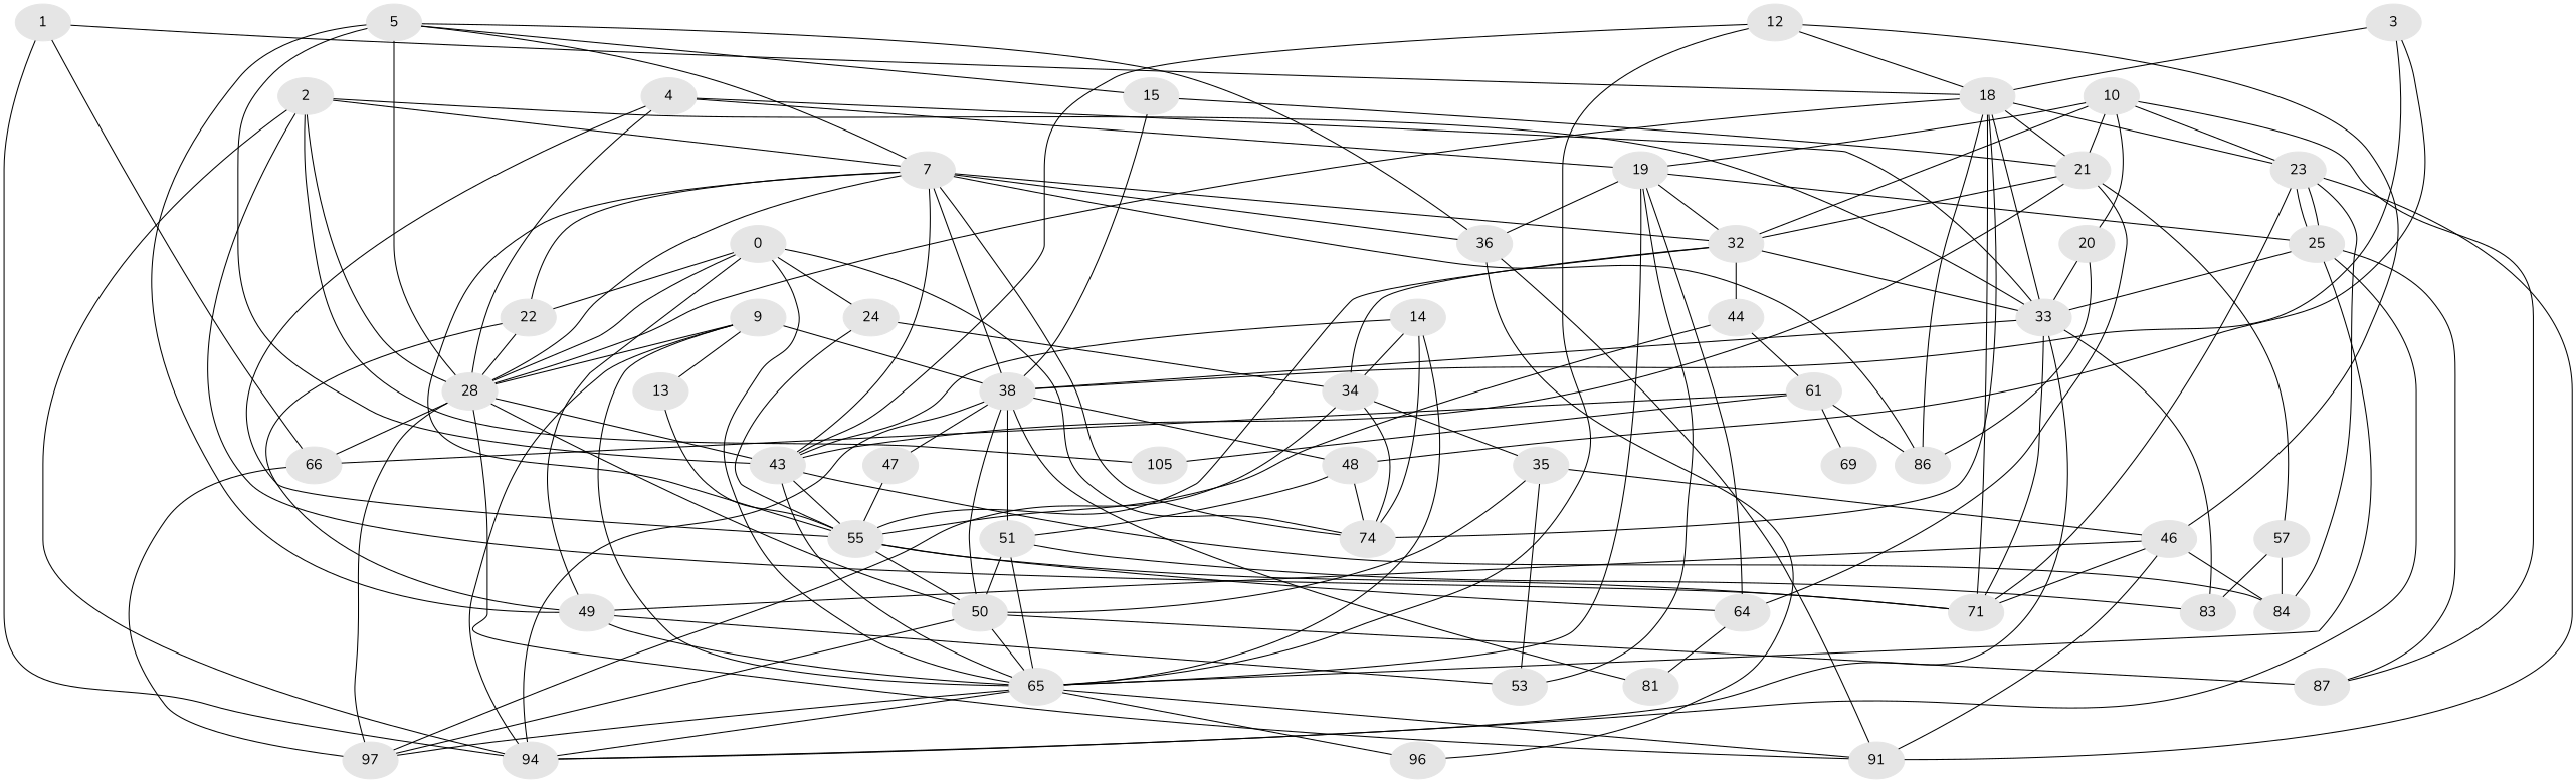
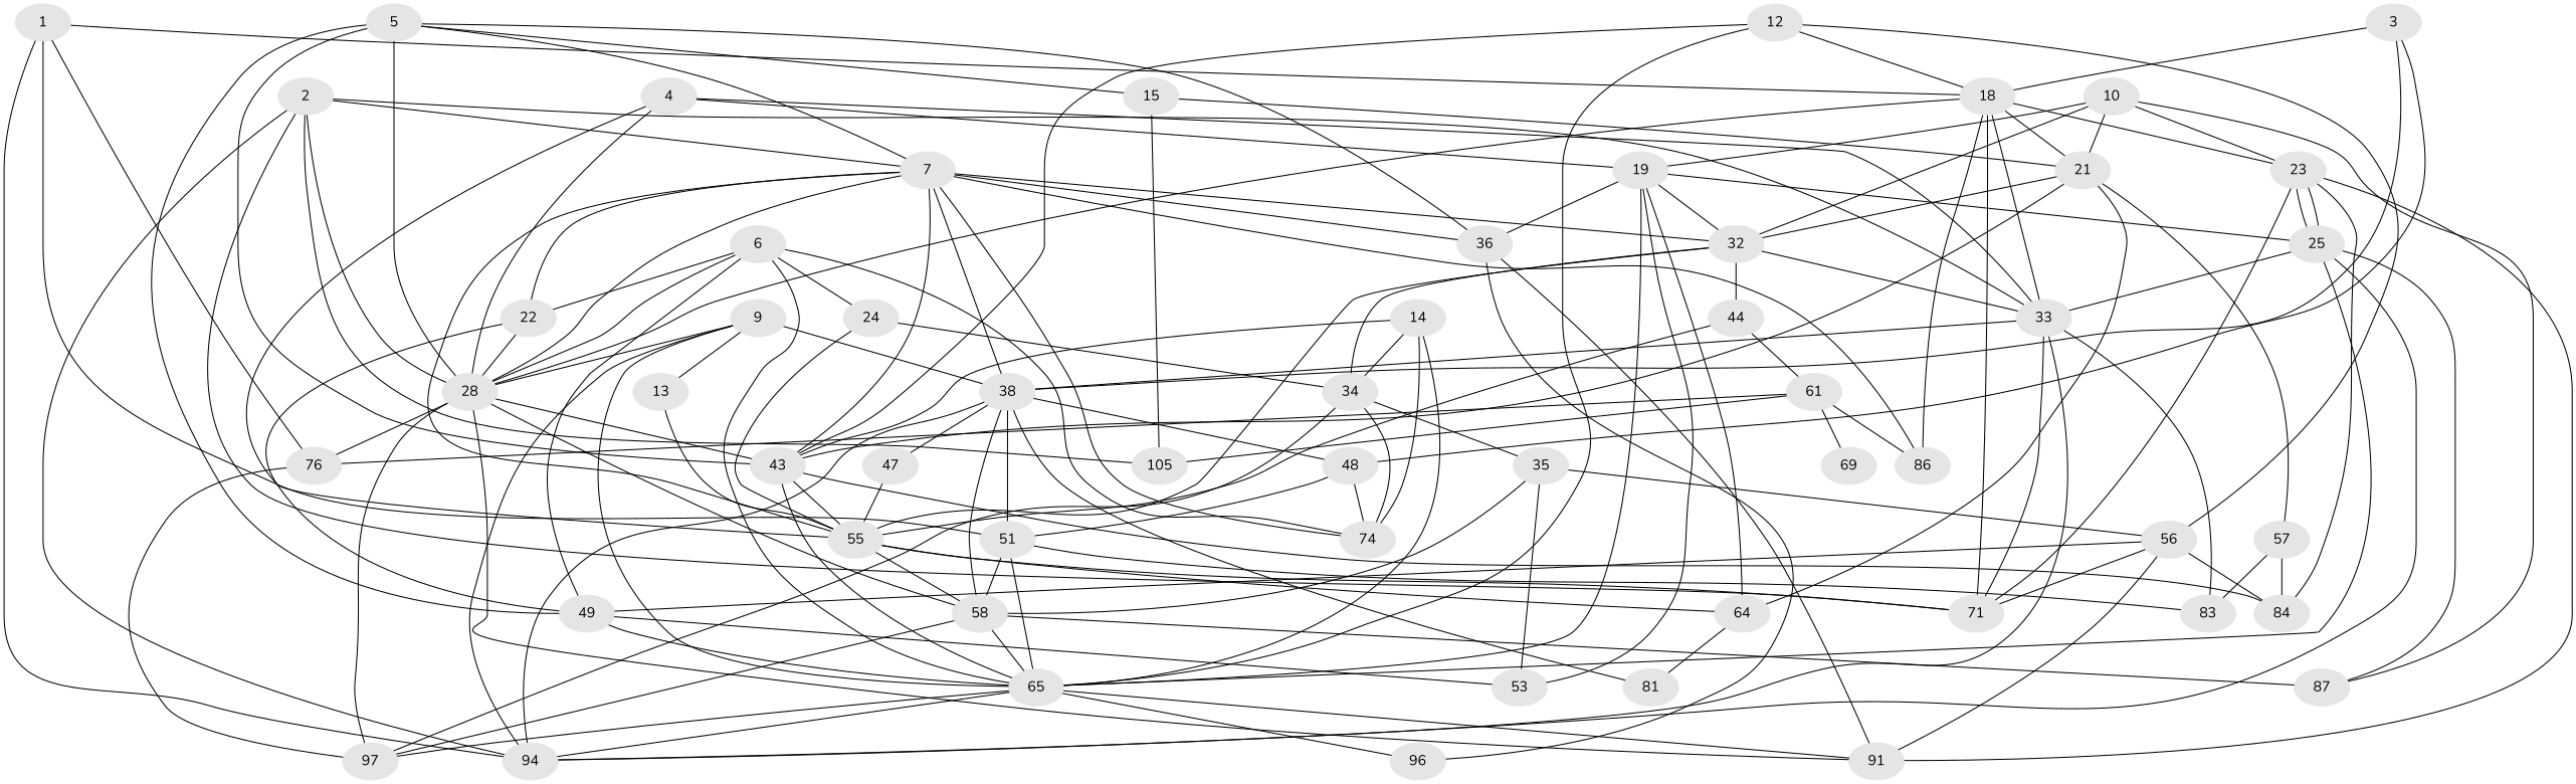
  graph {
    fontname=Nunito
    node [color=gray90 fontname=Nunito style=filled]
    edge [fontname=Nunito]
    1 [super="+8+37"]
    n2 [label=18 super="+30"]
    51 [super="+73"]
-   66
+   66 [label=76]
    94
    28 [super="+50+31"]
    33 [super="+59+80"]
    71 [super="+72"]
    74
    86 [super="+109"]
    21 [super="+92+45"]
    23 [super="+99"]
    65 [super="+85"]
-   58 [super="+77+111" label=50]
+   58 [super="+77+111"]
    83
    97 [super="+102"]
    2 [super="+27"]
    7 [super="+54"]
    105
    38 [super="+60+108"]
    55 [super="+76+88"]
    43 [super="+106+112+93"]
    n23 [label=36 super="+95"]
    22 [super="+39"]
    32 [super="+41"]
    91
    3
    48
    47
    81
    19 [super="+52+67+75"]
    25 [super="+29"]
    53
    64 [super="+101"]
    4
    5 [super="+62"]
    15 [super="+26"]
    49
    84
    96
-   6 [super="+18" label=0]
+   6 [super="+18"]
    24
    34 [super="+36"]
    44
    9 [super="+107"]
    13
    10 [super="+11"]
-   20
    87 [super="+113"]
    57
    12
-   46 [super="+68"]
+   46 [super="+68" label=56]
    14 [super="+17"]
    35
    61
    69
    1 -- n2
+   1 -- 51 [weight=2]
    1 -- 66
    1 -- 94
    n2 -- 28
    n2 -- 33 [weight=2]
    n2 -- 71
-   n2 -- 74
    n2 -- 86
    n2 -- 21
    n2 -- 23
    51 -- 65
    51 -- 58
    51 -- 83
    66 -- 97
    28 -- 66
    28 -- 58
    28 -- 97
    28 -- 43 [weight=2]
    28 -- 91
    33 -- 94
    33 -- 71
    33 -- 83
    33 -- 38
    21 -- 43
    21 -- 32 [weight=2]
    21 -- 64
    21 -- 57
    23 -- 71
    23 -- 91
    23 -- 25
    23 -- 25
    23 -- 84
    65 -- 94
    65 -- 97
    65 -- 91
    65 -- 96
    58 -- 65
    58 -- 97
    58 -- 87 [weight=2]
    2 -- 94
    2 -- 28
    2 -- 33
    2 -- 71
    2 -- 7
    2 -- 105
    7 -- 28
    7 -- 74
    7 -- 86
    7 -- 38
    7 -- 55
    7 -- 43
    7 -- n23
    7 -- 22
    7 -- 32
    38 -- 51
    38 -- 94
    38 -- 58
    38 -- 48
    38 -- 47
    38 -- 81
    55 -- 71
    55 -- 58
    55 -- 64
    43 -- 65
    43 -- 55
    43 -- 84
    n23 -- 91
    n23 -- 96
    22 -- 28
    22 -- 49
    32 -- 33
    32 -- 55
    32 -- 34 [weight=2]
    32 -- 44
    3 -- n2
    3 -- 38
    3 -- 48
    48 -- 51
    48 -- 74
    47 -- 55
    19 -- 65 [weight=2]
    19 -- n23
    19 -- 32
    19 -- 25
    19 -- 53
    19 -- 64
    25 -- 94
    25 -- 33
    25 -- 65
    25 -- 87
    64 -- 81
    4 -- 28
    4 -- 33
    4 -- 55
    4 -- 19
    5 -- 28 [weight=2]
    5 -- 7
    5 -- 43
    5 -- n23
    5 -- 15
    5 -- 49
    15 -- 21
-   15 -- 38
+   15 -- 105
    49 -- 65
    49 -- 53
    6 -- 28
    6 -- 74
    6 -- 65
    6 -- 22
    6 -- 49
    6 -- 24
    24 -- 55
    24 -- 34
    34 -- 74
    34 -- 97
    34 -- 35
    44 -- 55
    44 -- 61
    9 -- 94
    9 -- 28
    9 -- 65
    9 -- 38
    9 -- 13
    13 -- 55
    10 -- 21
    10 -- 23
    10 -- 32
    10 -- 19
-   10 -- 20
    10 -- 87
-   20 -- 33
-   20 -- 86
    57 -- 83
    57 -- 84
    12 -- n2
    12 -- 65
    12 -- 43
    12 -- 46
    46 -- 71
    46 -- 91
    46 -- 49
    46 -- 84
    14 -- 74
    14 -- 65
    14 -- 43
    14 -- 34
    35 -- 58
    35 -- 53
    35 -- 46
    61 -- 66
    61 -- 86
    61 -- 105
    61 -- 69
  }
